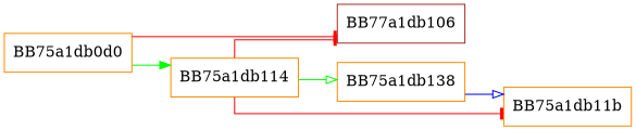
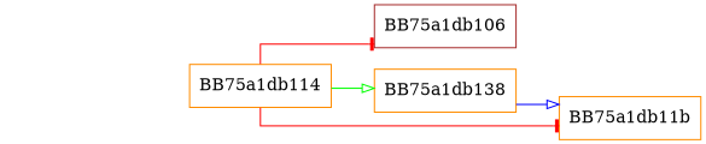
  digraph {
    rankdir=LR
    splines=ortho
    node [color=darkorange shape=box]
    edge [arrowhead=tee color=red]
-   BB75a1db0d0
    BB75a1db114
-   BB75a1db106 [color=brown label=BB77a1db106]
+   BB75a1db106 [color=brown]
    BB75a1db138
    BB75a1db11b
-   BB75a1db0d0 -> BB75a1db114 [arrowhead=normal color=green]
-   BB75a1db0d0 -> BB75a1db106
    BB75a1db114 -> BB75a1db106
    BB75a1db114 -> BB75a1db138 [arrowhead=onormal color=green]
    BB75a1db114 -> BB75a1db11b
    BB75a1db138 -> BB75a1db11b [arrowhead=onormal color=blue]
  }
